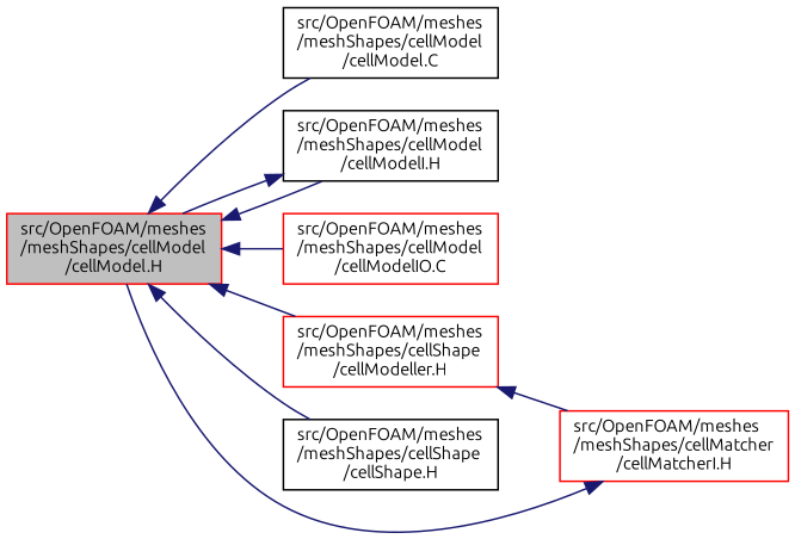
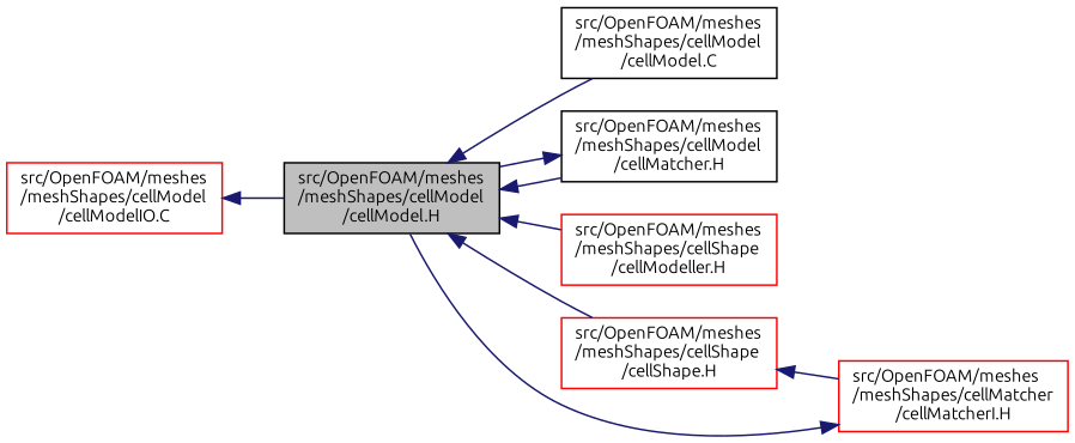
  digraph {
    fontname=Ubuntu
    rankdir=LR
    node [color=red fontname=Ubuntu fontsize=10 shape=record]
    edge [color=midnightblue dir=back fontname=Ubuntu fontsize=10 labelfontname=Helvetica labelfontsize=10 style=solid]
-   n1 [fillcolor=grey75 fontcolor=black height=0.2 label="src/OpenFOAM/meshes\l/meshShapes/cellModel\l/cellModel.H" style=filled width=0.4]
+   n1 [color=black fillcolor=grey75 fontcolor=black height=0.2 label="src/OpenFOAM/meshes\l/meshShapes/cellModel\l/cellModel.H" style=filled width=0.4]
    n2 [color=black height=0.2 label="src/OpenFOAM/meshes\l/meshShapes/cellModel\l/cellModel.C" width=0.4]
-   n3 [color=black height=0.2 label="src/OpenFOAM/meshes\l/meshShapes/cellModel\l/cellModelI.H" width=0.4]
+   n3 [color=black height=0.2 label="src/OpenFOAM/meshes\l/meshShapes/cellModel\l/cellMatcher.H" width=0.4]
    n4 [height=0.2 label="src/OpenFOAM/meshes\l/meshShapes/cellModel\l/cellModelIO.C" width=0.4]
    n5 [height=0.2 label="src/OpenFOAM/meshes\l/meshShapes/cellShape\l/cellModeller.H" width=0.4]
-   n6 [color=black height=0.2 label="src/OpenFOAM/meshes\l/meshShapes/cellShape\l/cellShape.H" width=0.4]
+   n6 [height=0.2 label="src/OpenFOAM/meshes\l/meshShapes/cellShape\l/cellShape.H" width=0.4]
    n7 [height=0.2 label="src/OpenFOAM/meshes\l/meshShapes/cellMatcher\l/cellMatcherI.H" width=0.4]
    n1 -> n2
    n1 -> n3
-   n1 -> n4
+   n4 -> n1
    n1 -> n5
    n1 -> n6
    n3 -> n1
-   n5 -> n7
+   n6 -> n7
    n7 -> n1
  }
